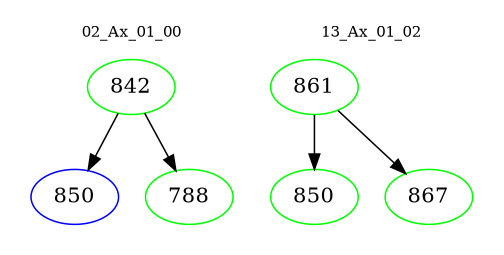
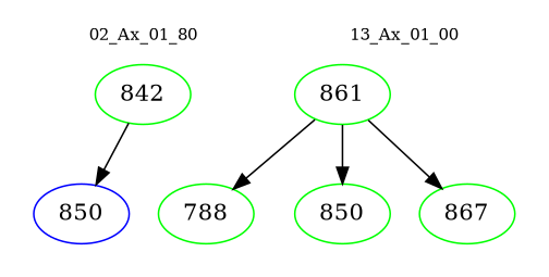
  digraph {
    node [color=green]
    edge [color=black]
    n1 [label=842]
    n2 [label=788]
    n3 [color=blue label=850]
    n4 [label=861]
    n5 [label=850]
    n6 [label=867]
    subgraph cluster_1 {
      color=white
      fontsize=10
-     label="02_Ax_01_00"
+     label="02_Ax_01_80"
      n1
      n2
      n3
    }
    subgraph cluster_2 {
      color=white
      fontsize=10
-     label="13_Ax_01_02"
+     label="13_Ax_01_00"
      n4
      n5
      n6
    }
-   n1 -> n2
+   n4 -> n2
    n1 -> n3
    n4 -> n5
    n4 -> n6
  }
